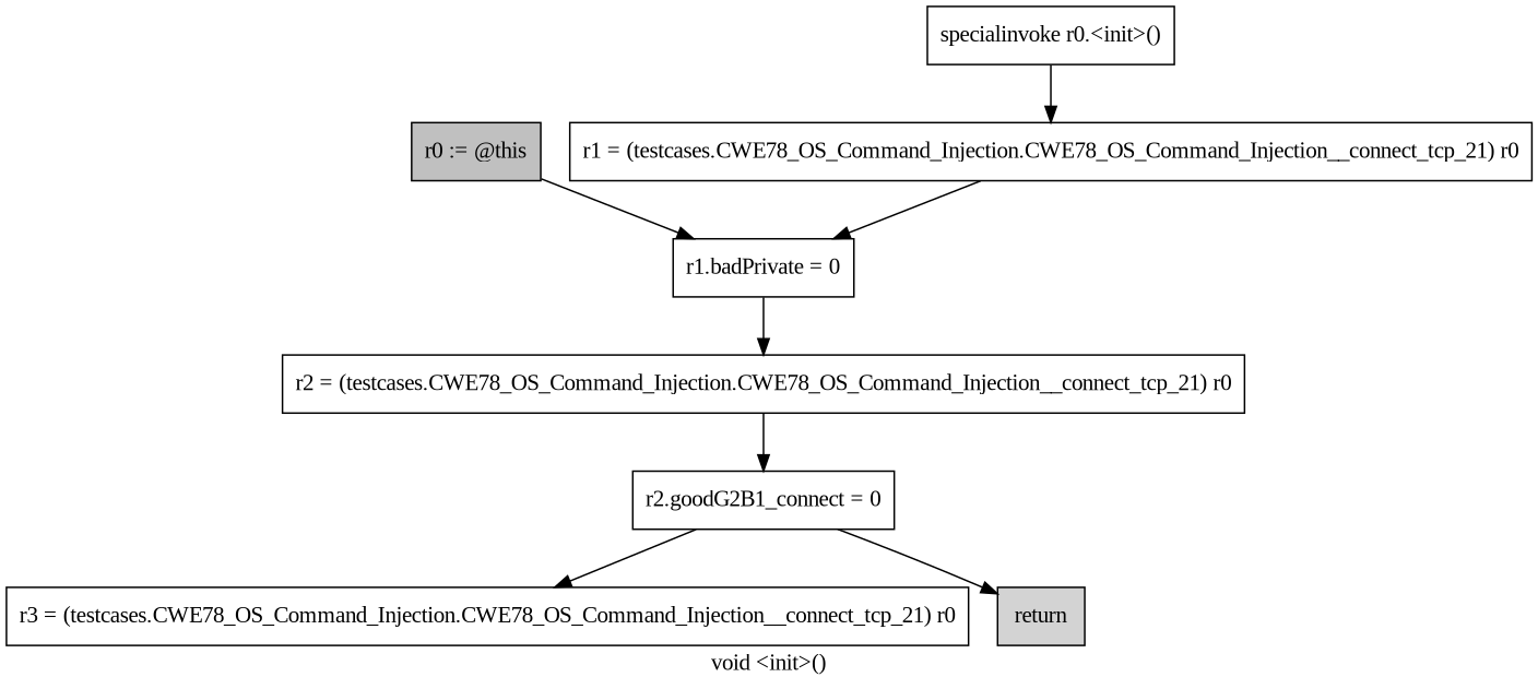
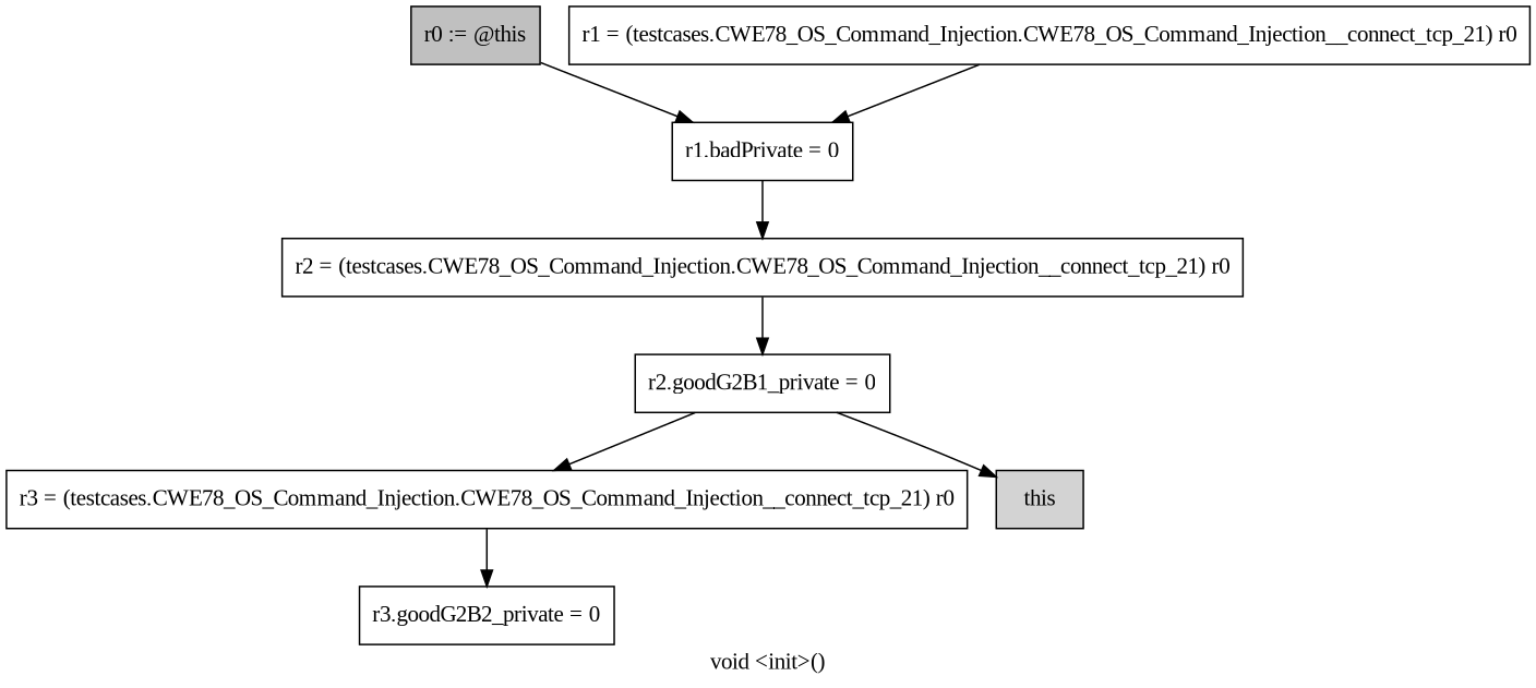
  digraph {
    fontname="Liberation Serif"
    label="void <init>()"
    node [fontname="Liberation Serif" shape=box]
    edge [fontname="Liberation Serif"]
    n1 [fillcolor=gray label="r0 := @this" style=filled]
    n2 [label="r1.badPrivate = 0"]
-   n3 [label="specialinvoke r0.<init>()"]
    n4 [label="r1 = (testcases.CWE78_OS_Command_Injection.CWE78_OS_Command_Injection__connect_tcp_21) r0"]
    n5 [label="r2 = (testcases.CWE78_OS_Command_Injection.CWE78_OS_Command_Injection__connect_tcp_21) r0"]
-   n6 [label="r2.goodG2B1_connect = 0"]
+   n6 [label="r2.goodG2B1_private = 0"]
    n7 [label="r3 = (testcases.CWE78_OS_Command_Injection.CWE78_OS_Command_Injection__connect_tcp_21) r0"]
-   n8 [fillcolor=lightgray label=return style=filled]
+   n8 [fillcolor=lightgray label=this style=filled]
+   n9 [label="r3.goodG2B2_private = 0"]
    n1 -> n2
    n2 -> n5
-   n3 -> n4
    n4 -> n2
    n5 -> n6
    n6 -> n7
    n6 -> n8
+   n7 -> n9
  }
